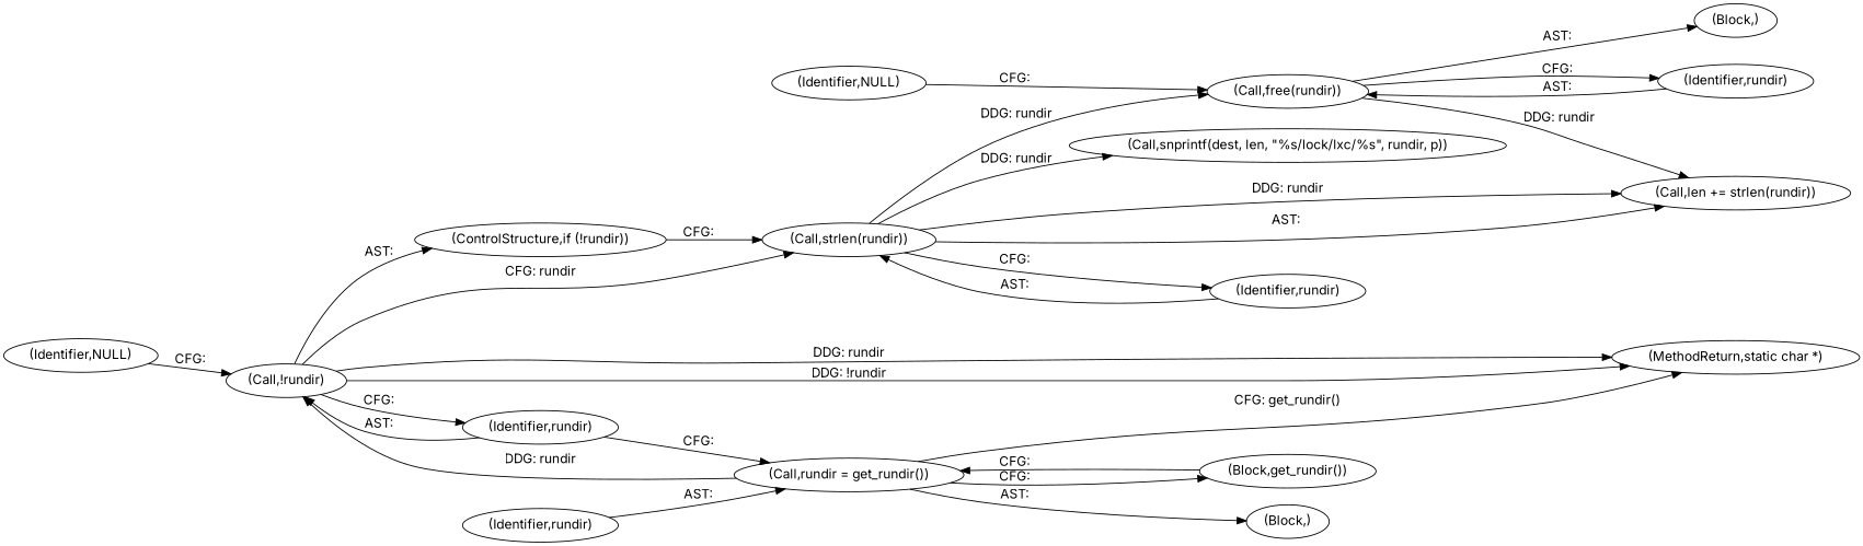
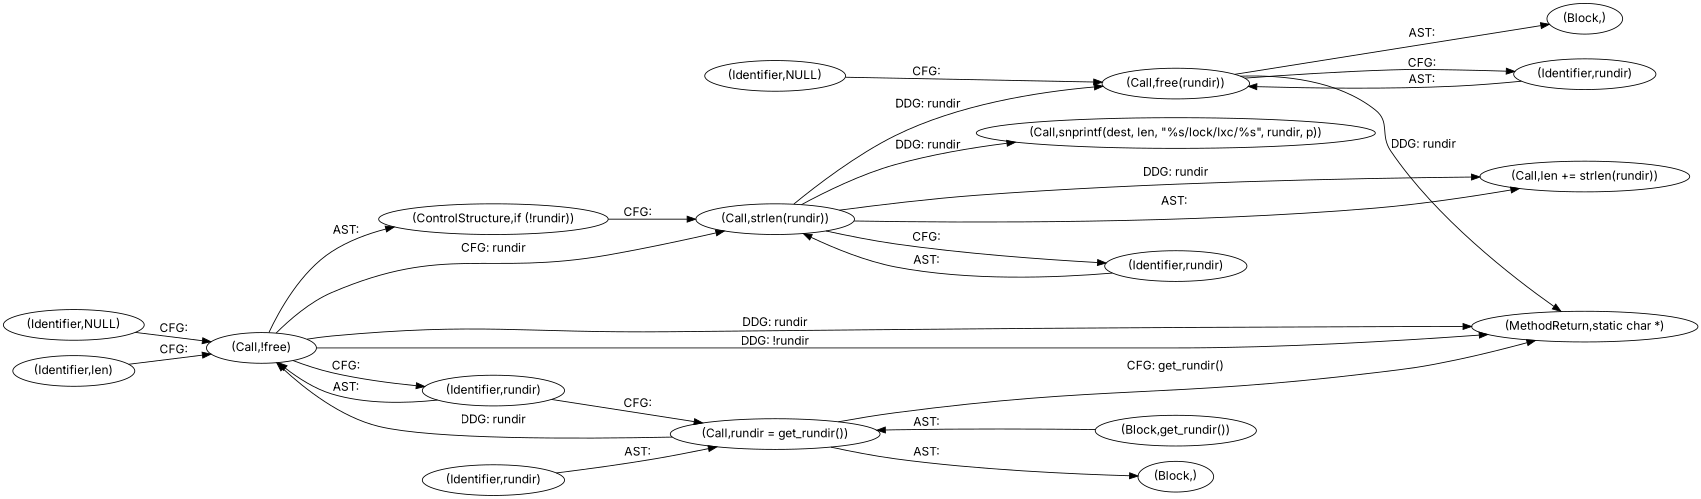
  digraph {
    fontname=Inter
    rankdir=LR
    node [fontname=Inter]
    edge [fontname=Inter]
    n1 [label="(Call,free(rundir))"]
    n2 [label="(Block,)"]
    n3 [label="(Identifier,rundir)"]
    n4 [label="(MethodReturn,static char *)"]
    n5 [label="(Call,strlen(rundir))"]
    n6 [label="(Identifier,rundir)"]
    n7 [label="(Call,snprintf(dest, len, \"%s/lock/lxc/%s\", rundir, p))"]
    n8 [label="(Call,len += strlen(rundir))"]
-   n9 [label="(Call,!rundir)"]
+   n9 [label="(Call,!free)"]
    n10 [label="(Identifier,rundir)"]
    n11 [label="(ControlStructure,if (!rundir))"]
    n12 [label="(Call,rundir = get_rundir())"]
    n13 [label="(Block,get_rundir())"]
    n14 [label="(Block,)"]
    n15 [label="(Identifier,NULL)"]
+   n16 [label="(Identifier,len)"]
    n17 [label="(Identifier,NULL)"]
    n18 [label="(Identifier,rundir)"]
    n1 -> n2 [label="AST: "]
    n1 -> n3 [label="CFG: "]
-   n1 -> n8 [label="DDG: rundir"]
+   n1 -> n4 [label="DDG: rundir"]
    n3 -> n1 [label="AST: "]
    n5 -> n1 [label="DDG: rundir"]
    n5 -> n6 [label="CFG: "]
    n5 -> n7 [label="DDG: rundir"]
    n5 -> n8 [label="AST: "]
    n5 -> n8 [label="DDG: rundir"]
    n6 -> n5 [label="AST: "]
    n9 -> n4 [label="DDG: !rundir"]
    n9 -> n4 [label="DDG: rundir"]
    n9 -> n5 [label="CFG: rundir"]
    n9 -> n10 [label="CFG: "]
    n9 -> n11 [label="AST: "]
    n10 -> n9 [label="AST: "]
    n10 -> n12 [label="CFG: "]
    n11 -> n5 [label="CFG: "]
    n12 -> n4 [label="CFG: get_rundir()"]
    n12 -> n9 [label="DDG: rundir"]
-   n12 -> n13 [label="CFG: "]
    n12 -> n14 [label="AST: "]
-   n13 -> n12 [label="CFG: "]
+   n13 -> n12 [label="AST: "]
    n15 -> n9 [label="CFG: "]
+   n16 -> n9 [label="CFG: "]
    n17 -> n1 [label="CFG: "]
    n18 -> n12 [label="AST: "]
  }
